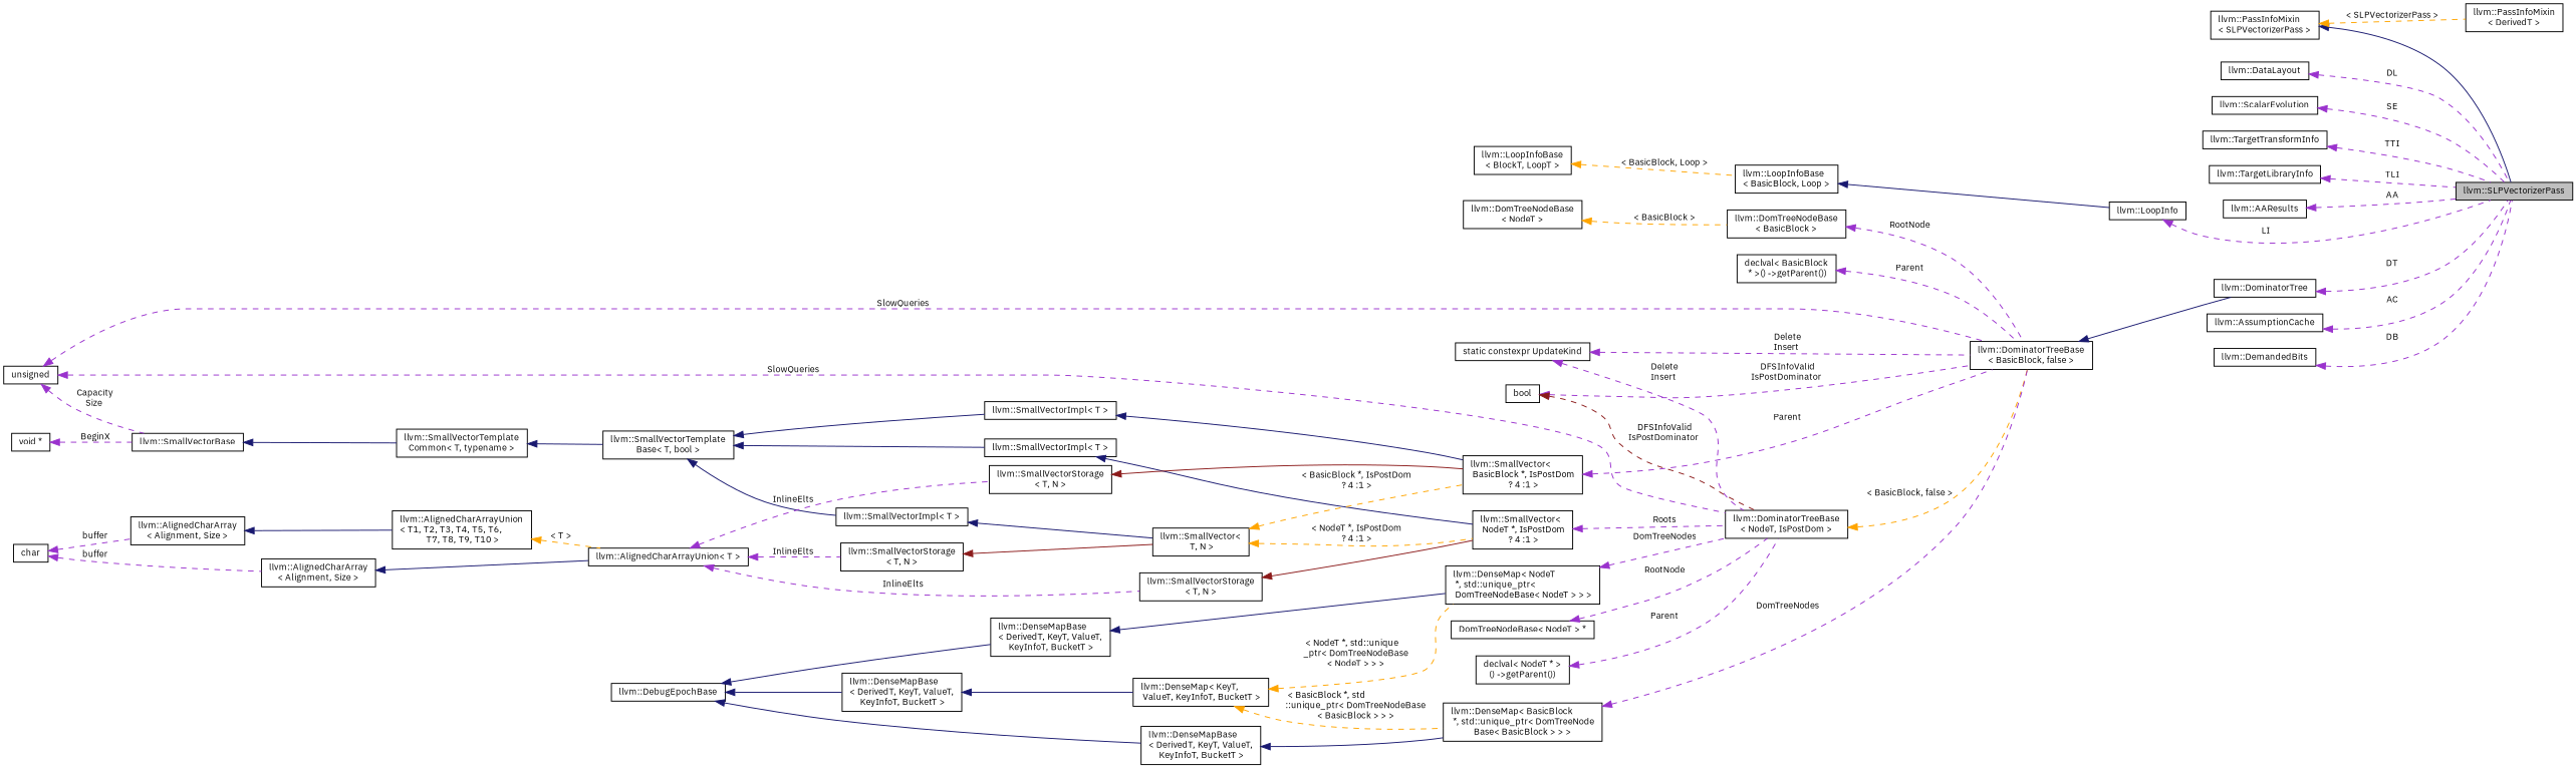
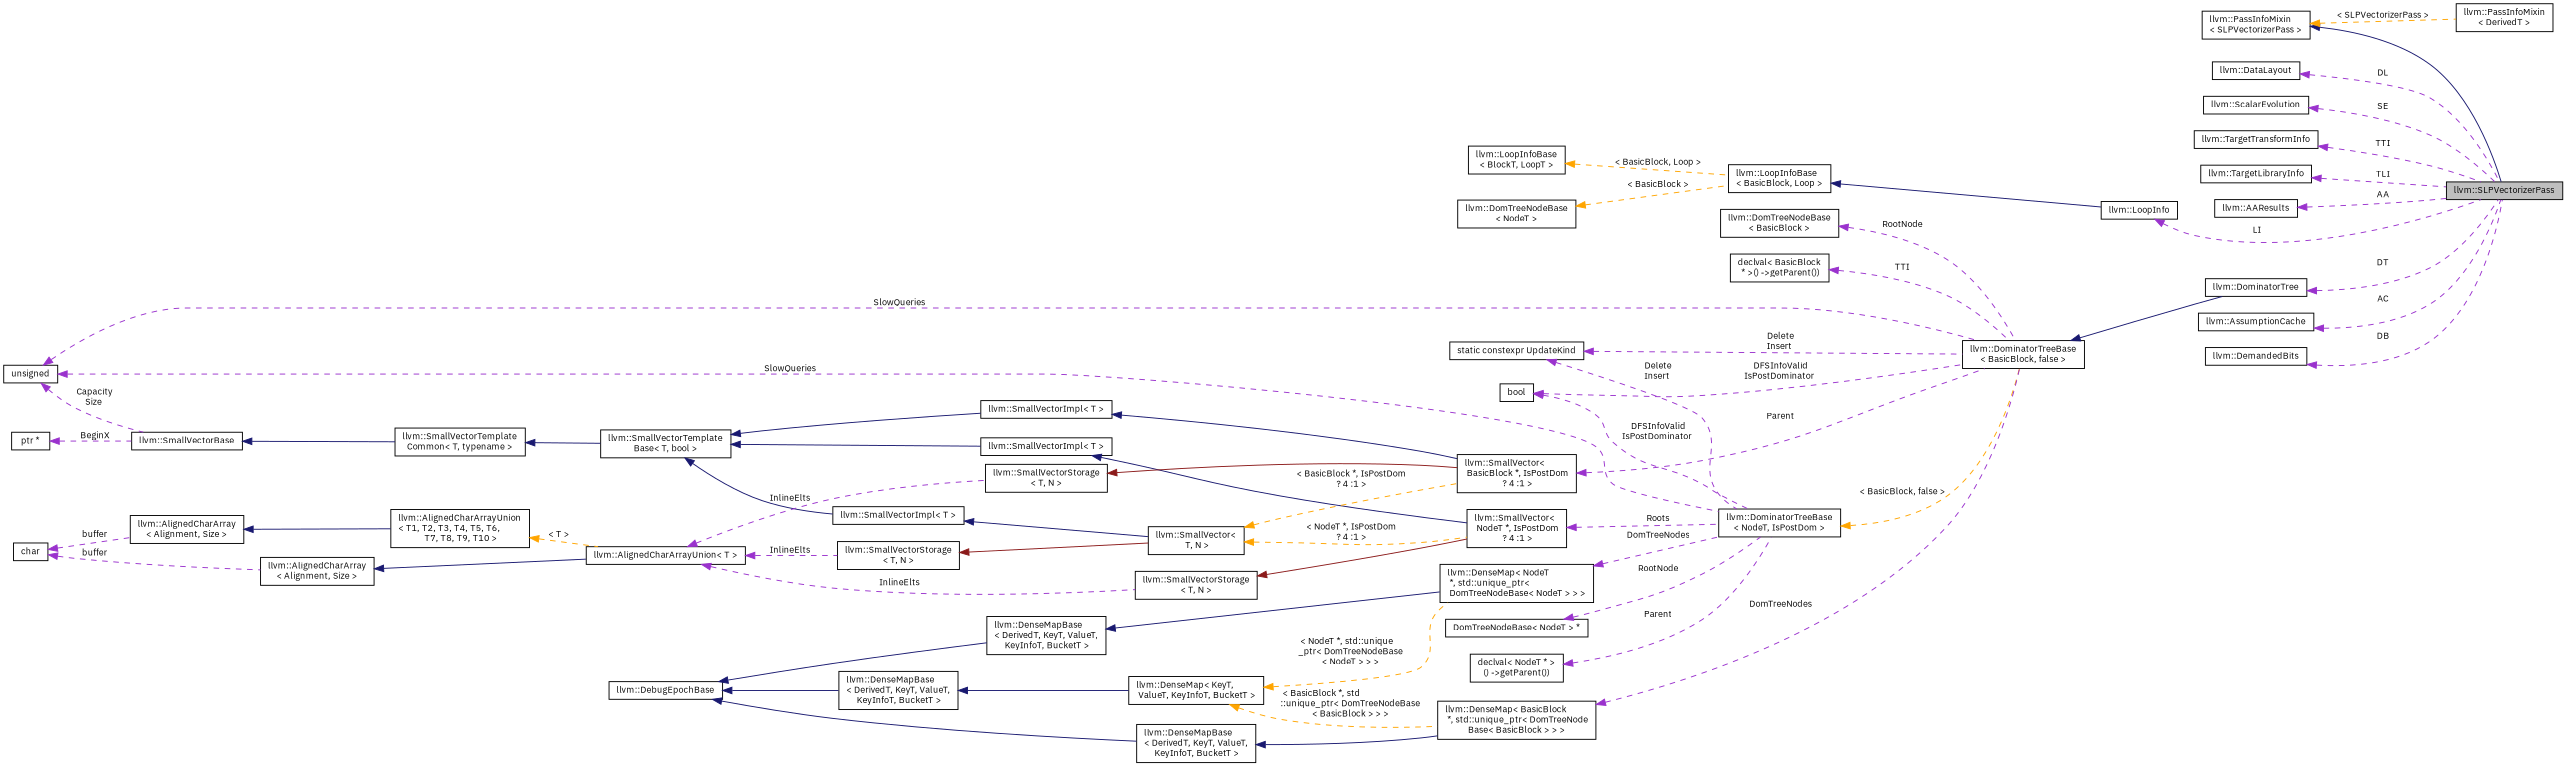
  digraph {
    fontname="IBM Plex Sans"
    rankdir=LR
    node [color=black fontname="IBM Plex Sans" fontsize=10 shape=box]
    edge [color=darkorchid3 dir=back fontname="IBM Plex Sans" fontsize=10 labelfontname=Helvetica labelfontsize=10 style=dashed]
    n1 [fillcolor=grey75 fontcolor=black height=0.2 label="llvm::SLPVectorizerPass" style=filled width=0.4]
    n2 [height=0.2 label="llvm::PassInfoMixin\l\< SLPVectorizerPass \>" width=0.4]
    n3 [height=0.2 label="llvm::PassInfoMixin\l\< DerivedT \>" width=0.4]
    n4 [height=0.2 label="llvm::ScalarEvolution" width=0.4]
    n5 [height=0.2 label="llvm::TargetTransformInfo" width=0.4]
    n6 [height=0.2 label="llvm::TargetLibraryInfo" width=0.4]
    n7 [height=0.2 label="llvm::AAResults" width=0.4]
    n8 [height=0.2 label="llvm::LoopInfo" width=0.4]
    n9 [height=0.2 label="llvm::LoopInfoBase\l\< BasicBlock, Loop \>" width=0.4]
    n10 [height=0.2 label="llvm::LoopInfoBase\l\< BlockT, LoopT \>" width=0.4]
    n11 [height=0.2 label="llvm::DominatorTree" width=0.4]
    n12 [height=0.2 label="llvm::DominatorTreeBase\l\< BasicBlock, false \>" width=0.4]
    n13 [height=0.2 label=bool width=0.4]
    n14 [height=0.2 label="llvm::DominatorTreeBase\l\< NodeT, IsPostDom \>" width=0.4]
    n15 [height=0.2 label="static constexpr UpdateKind" width=0.4]
    n16 [height=0.2 label="llvm::SmallVector\<\l BasicBlock *, IsPostDom\l ? 4 :1 \>" width=0.4]
    n17 [height=0.2 label="llvm::SmallVectorImpl\< T \>" width=0.4]
    n18 [height=0.2 label="llvm::SmallVectorTemplate\lBase\< T, bool \>" width=0.4]
    n19 [height=0.2 label="llvm::SmallVectorImpl\< T \>" width=0.4]
    n20 [height=0.2 label="llvm::SmallVectorImpl\< T \>" width=0.4]
    n21 [height=0.2 label="llvm::SmallVector\<\l T, N \>" width=0.4]
    n22 [height=0.2 label="llvm::SmallVector\<\l NodeT *, IsPostDom\l ? 4 :1 \>" width=0.4]
    n23 [height=0.2 label="llvm::SmallVectorTemplate\lCommon\< T, typename \>" width=0.4]
    n24 [height=0.2 label="llvm::SmallVectorBase" width=0.4]
-   n25 [height=0.2 label="void *" width=0.4]
+   n25 [height=0.2 label="ptr *" width=0.4]
    n26 [height=0.2 label=unsigned width=0.4]
    n27 [height=0.2 label="llvm::SmallVectorStorage\l\< T, N \>" width=0.4]
    n28 [height=0.2 label="llvm::AlignedCharArrayUnion\< T \>" width=0.4]
    n29 [height=0.2 label="llvm::SmallVectorStorage\l\< T, N \>" width=0.4]
    n30 [height=0.2 label="llvm::SmallVectorStorage\l\< T, N \>" width=0.4]
    n31 [height=0.2 label="llvm::AlignedCharArray\l\< Alignment, Size \>" width=0.4]
    n32 [height=0.2 label=char width=0.4]
    n33 [height=0.2 label="llvm::AlignedCharArray\l\< Alignment, Size \>" width=0.4]
    n34 [height=0.2 label="llvm::AlignedCharArrayUnion\l\< T1, T2, T3, T4, T5, T6,\l T7, T8, T9, T10 \>" width=0.4]
    n35 [height=0.2 label="llvm::DenseMap\< BasicBlock\l *, std::unique_ptr\< DomTreeNode\lBase\< BasicBlock \> \> \>" width=0.4]
    n36 [height=0.2 label="llvm::DenseMapBase\l\< DerivedT, KeyT, ValueT,\l KeyInfoT, BucketT \>" width=0.4]
    n37 [height=0.2 label="llvm::DebugEpochBase" width=0.4]
    n38 [height=0.2 label="llvm::DenseMapBase\l\< DerivedT, KeyT, ValueT,\l KeyInfoT, BucketT \>" width=0.4]
    n39 [height=0.2 label="llvm::DenseMapBase\l\< DerivedT, KeyT, ValueT,\l KeyInfoT, BucketT \>" width=0.4]
    n40 [height=0.2 label="llvm::DenseMap\< KeyT,\l ValueT, KeyInfoT, BucketT \>" width=0.4]
    n41 [height=0.2 label="llvm::DenseMap\< NodeT\l *, std::unique_ptr\<\l DomTreeNodeBase\< NodeT \> \> \>" width=0.4]
    n42 [height=0.2 label="llvm::DomTreeNodeBase\l\< BasicBlock \>" width=0.4]
    n43 [height=0.2 label="llvm::DomTreeNodeBase\l\< NodeT \>" width=0.4]
    n44 [height=0.2 label="declval\< BasicBlock\l * \>() -\>getParent())" width=0.4]
    n45 [height=0.2 label="DomTreeNodeBase\< NodeT \> *" width=0.4]
    n46 [height=0.2 label="declval\< NodeT * \>\l() -\>getParent())" width=0.4]
    n47 [height=0.2 label="llvm::AssumptionCache" width=0.4]
    n48 [height=0.2 label="llvm::DemandedBits" width=0.4]
    n49 [height=0.2 label="llvm::DataLayout" width=0.4]
    n2 -> n1 [color=midnightblue style=solid]
    n2 -> n3 [color=orange label=" \< SLPVectorizerPass \>"]
    n4 -> n1 [label=" SE"]
    n5 -> n1 [label=" TTI"]
    n6 -> n1 [label=" TLI"]
    n7 -> n1 [label=" AA"]
    n8 -> n1 [label=" LI"]
    n9 -> n8 [color=midnightblue style=solid]
    n10 -> n9 [color=orange label=" \< BasicBlock, Loop \>"]
    n11 -> n1 [label=" DT"]
    n12 -> n11 [color=midnightblue style=solid]
    n13 -> n12 [label=" DFSInfoValid\nIsPostDominator"]
-   n13 -> n14 [color=firebrick4 label=" DFSInfoValid\nIsPostDominator"]
+   n13 -> n14 [label=" DFSInfoValid\nIsPostDominator"]
    n14 -> n12 [color=orange label=" \< BasicBlock, false \>"]
    n15 -> n12 [label=" Delete\nInsert"]
    n15 -> n14 [label=" Delete\nInsert"]
    n16 -> n12 [label=" Parent"]
    n17 -> n16 [color=midnightblue style=solid]
    n18 -> n17 [color=midnightblue style=solid]
    n18 -> n19 [color=midnightblue style=solid]
    n18 -> n20 [color=midnightblue style=solid]
    n19 -> n21 [color=midnightblue style=solid]
    n20 -> n22 [color=midnightblue style=solid]
    n21 -> n16 [color=orange label=" \< BasicBlock *, IsPostDom\l ? 4 :1 \>"]
    n21 -> n22 [color=orange label=" \< NodeT *, IsPostDom\l ? 4 :1 \>"]
    n22 -> n14 [label=" Roots"]
    n23 -> n18 [color=midnightblue style=solid]
    n24 -> n23 [color=midnightblue style=solid]
    n25 -> n24 [label=" BeginX"]
    n26 -> n12 [label=" SlowQueries"]
    n26 -> n14 [label=" SlowQueries"]
    n26 -> n24 [label=" Capacity\nSize"]
    n27 -> n16 [color=firebrick4 style=solid]
    n28 -> n27 [label=" InlineElts"]
    n28 -> n29 [label=" InlineElts"]
    n28 -> n30 [label=" InlineElts"]
    n29 -> n21 [color=firebrick4 style=solid]
    n30 -> n22 [color=firebrick4 style=solid]
    n31 -> n28 [color=midnightblue style=solid]
    n32 -> n31 [label=" buffer"]
    n32 -> n33 [label=" buffer"]
    n33 -> n34 [color=midnightblue style=solid]
    n34 -> n28 [color=orange label=" \< T \>"]
    n35 -> n12 [label=" DomTreeNodes"]
    n36 -> n35 [color=midnightblue style=solid]
    n37 -> n36 [color=midnightblue style=solid]
    n37 -> n38 [color=midnightblue style=solid]
    n37 -> n39 [color=midnightblue style=solid]
    n38 -> n40 [color=midnightblue style=solid]
    n39 -> n41 [color=midnightblue style=solid]
    n40 -> n35 [color=orange label=" \< BasicBlock *, std\l::unique_ptr\< DomTreeNodeBase\l\< BasicBlock \> \> \>"]
    n40 -> n41 [color=orange label=" \< NodeT *, std::unique\l_ptr\< DomTreeNodeBase\l\< NodeT \> \> \>"]
    n41 -> n14 [label=" DomTreeNodes"]
    n42 -> n12 [label=" RootNode"]
-   n43 -> n42 [color=orange label=" \< BasicBlock \>"]
-   n44 -> n12 [label=" Parent"]
+   n43 -> n9 [color=orange label=" \< BasicBlock \>"]
+   n44 -> n12 [label=" TTI"]
    n45 -> n14 [label=" RootNode"]
    n46 -> n14 [label=" Parent"]
    n47 -> n1 [label=" AC"]
    n48 -> n1 [label=" DB"]
    n49 -> n1 [label=" DL"]
  }
